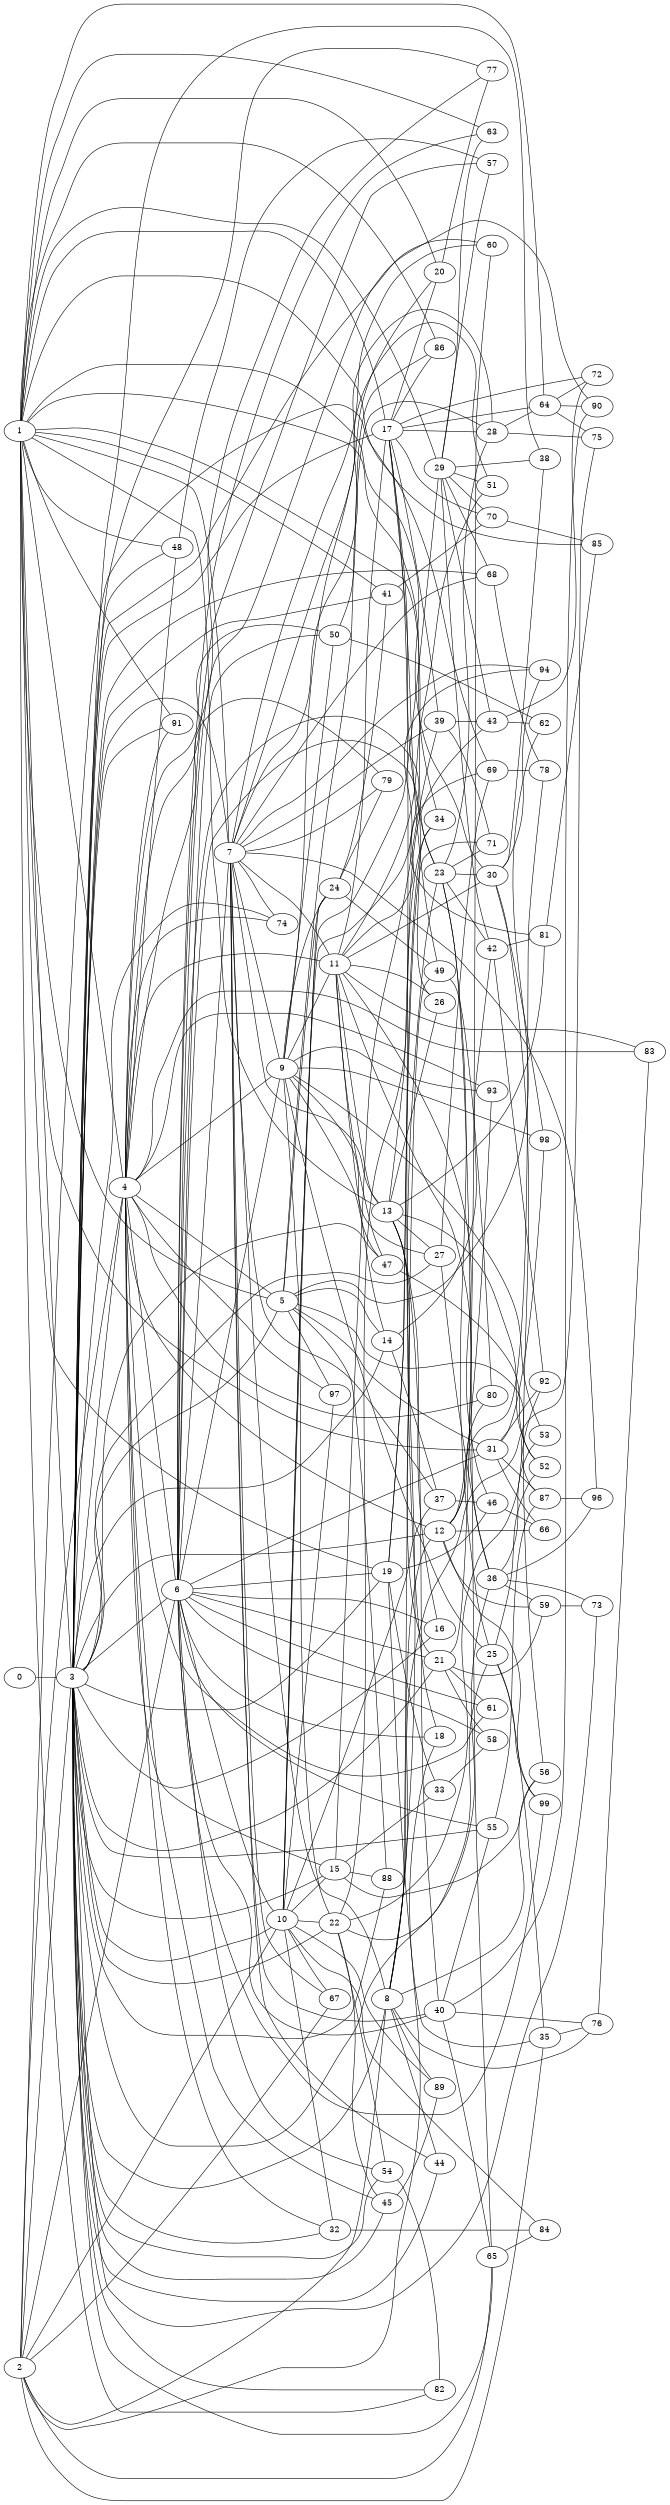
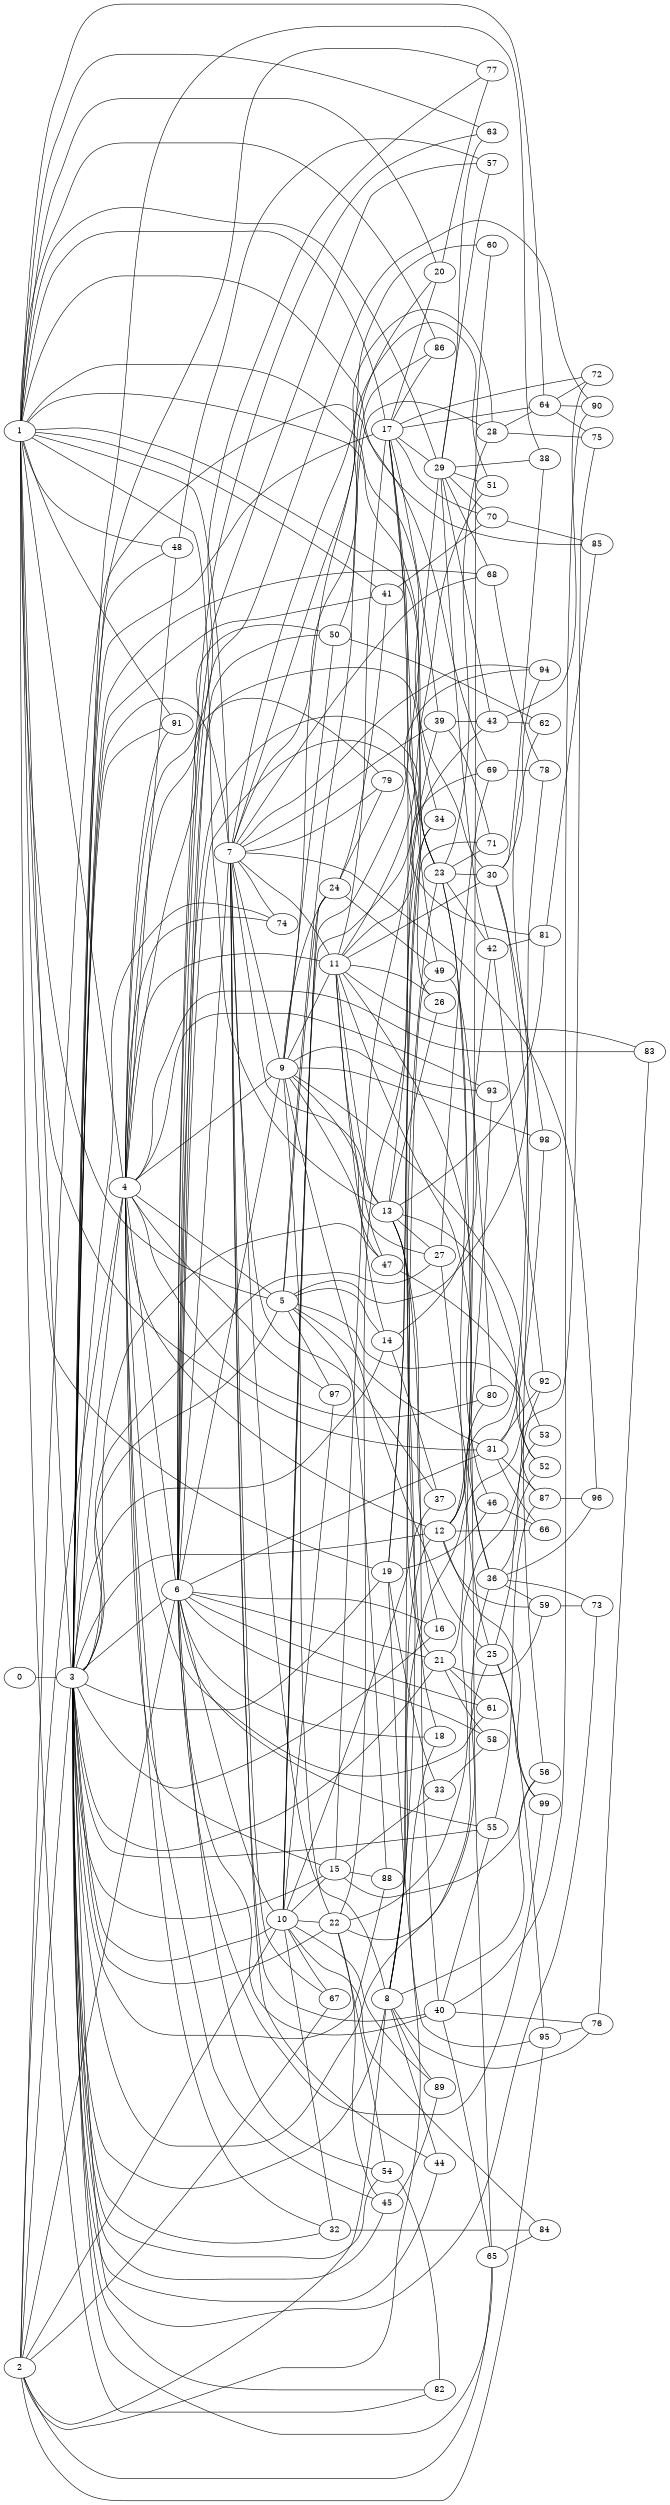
  strict graph {
    rankdir=LR
    edge [is_available=True prob=1.0]
    0
    3
    4
    5
    7
    17
    19
    41
    48
    82
    91
    6
    8
    10
    12
    14
    15
    16
    21
    22
    27
    32
    36
    38
    44
    45
    47
    54
    55
    60
    65
    68
    73
    74
    77
    88
    1
    13
    20
    23
    29
    30
    31
    34
    63
    64
    69
    86
    9
    11
    50
    61
    79
    80
    83
    93
    97
    24
    28
    62
    87
    67
    40
    37
    39
    51
    94
    96
    26
    81
    52
    18
    49
    70
    72
    33
-   35
+   35 [label=95]
    46
    71
    25
    42
    57
    43
    56
    98
    66
    92
    58
    90
    75
    78
    2
    85
    99
    76
    89
    84
    59
    53
    0 -- 3 [prob=0.947020152683]
    3 -- 4
    3 -- 5 [prob=0.764365226153]
    3 -- 7 [prob=0.0339973307041]
    3 -- 17
    3 -- 19
    3 -- 41
    3 -- 48 [prob=0.511471971231]
    3 -- 82 [prob=0.4644984335]
    3 -- 91 [prob=0.0731915853497]
    3 -- 6 [prob=0.835650517685]
    3 -- 8
    3 -- 10 [prob=0.78813796078]
    3 -- 12 [prob=0.603040826319]
    3 -- 14 [prob=0.247146174285]
    3 -- 15 [prob=0.676931599377]
    3 -- 16 [prob=0.0646339549395]
    3 -- 21 [prob=0.310505830847]
    3 -- 22 [prob=0.56001910658]
    3 -- 27 [prob=0.731169943342]
    3 -- 32 [prob=0.104484627183]
    3 -- 36 [prob=0.48093861468]
    3 -- 38 [prob=0.191511895214]
    3 -- 44
    3 -- 45 [prob=0.253748789874]
    3 -- 47
    3 -- 54 [prob=0.601063582995]
    3 -- 55 [prob=0.0735034973542]
-   3 -- 60
    3 -- 65 [prob=0.893007331073]
    3 -- 68 [prob=0.402368819966]
    3 -- 73 [prob=0.379217612682]
    3 -- 74 [prob=0.602509299512]
    3 -- 77 [prob=0.622915539584]
    3 -- 88 [prob=0.244671558929]
    4 -- 5 [prob=0.745126600841]
    4 -- 48 [prob=0.328727462322]
    4 -- 91
    4 -- 6 [prob=0.652801915465]
    4 -- 12 [prob=0.0466208548827]
    4 -- 15 [prob=0.64614869913]
    4 -- 32 [prob=0.0542692616611]
    4 -- 45 [prob=0.533738243991]
    4 -- 74
    4 -- 77 [prob=0.0998593397779]
    4 -- 9 [prob=0.949240172145]
    4 -- 11 [prob=0.979440053579]
    4 -- 50
    4 -- 61 [prob=0.680811043166]
    4 -- 79 [prob=0.841021618467]
    4 -- 80
    4 -- 83 [prob=0.422745351173]
    4 -- 93 [prob=0.442646380274]
    4 -- 97 [prob=0.31200618694]
    5 -- 14 [prob=0.526731849515]
    5 -- 88
    5 -- 31 [prob=0.244348477788]
    5 -- 97 [prob=0.75709392168]
    5 -- 24 [prob=0.350652183951]
    5 -- 28 [prob=0.896668255796]
    5 -- 62 [prob=0.420438798654]
    5 -- 87
    7 -- 8
    7 -- 44
    7 -- 60 [prob=0.880717308068]
    7 -- 68
    7 -- 74 [prob=0.0571126235976]
    7 -- 13 [prob=0.685785222934]
    7 -- 9 [prob=0.717068823807]
    7 -- 11 [prob=0.0976813280783]
    7 -- 79 [prob=0.113914533956]
    7 -- 28 [prob=0.154707797387]
    7 -- 67 [prob=0.531562158786]
    7 -- 40 [prob=0.951681564248]
    7 -- 37 [prob=0.502385097695]
    7 -- 39 [prob=0.625476622782]
    7 -- 51 [prob=0.165937524692]
    7 -- 94 [prob=0.825851302331]
    7 -- 96
    17 -- 20 [prob=0.896537001798]
    17 -- 23 [prob=0.282688386478]
-   17 -- 28 [prob=0.488578949756]
+   17 -- 29 [prob=0.488578949756]
    17 -- 64
    17 -- 86 [prob=0.718154099728]
    17 -- 39
    17 -- 18 [prob=0.631570168606]
    17 -- 49 [prob=0.768900836707]
    17 -- 70
    17 -- 72 [prob=0.451096526056]
    19 -- 34
    19 -- 33
    19 -- 35 [prob=0.519276006105]
    19 -- 46 [prob=0.263393340721]
    19 -- 71 [prob=0.11746769003]
    41 -- 70 [prob=0.11512507796]
    48 -- 57
    6 -- 7 [prob=0.909585252504]
-   6 -- 19 [prob=0.117870766491]
+   6 -- 23 [prob=0.117870766491]
    6 -- 10 [prob=0.520936652025]
    6 -- 16 [prob=0.894668835315]
    6 -- 21 [prob=0.517986915693]
    6 -- 54 [prob=0.382410436504]
    6 -- 55 [prob=0.12505599395]
    6 -- 31 [prob=0.443942853878]
    6 -- 63 [prob=0.205414718835]
    6 -- 9 [prob=0.262017023641]
    6 -- 50 [prob=0.684076263861]
    6 -- 61 [prob=0.875799187378]
    6 -- 40 [prob=0.731864806914]
    6 -- 26 [prob=0.435816958894]
    6 -- 81
    6 -- 18 [prob=0.672387007643]
    6 -- 57 [prob=0.160506087989]
    6 -- 58
    6 -- 90 [prob=0.510400533337]
    6 -- 99 [prob=0.406568974157]
    8 -- 12
    8 -- 44 [prob=0.000451772194097]
    8 -- 23 [prob=0.268496225539]
    8 -- 49 [prob=0.237877593264]
    8 -- 56 [prob=0.596113474851]
    8 -- 75 [prob=0.136362432815]
    8 -- 76 [prob=0.268782179209]
    8 -- 89 [prob=0.312774522379]
    10 -- 15 [prob=0.887538981682]
    10 -- 22
    10 -- 32 [prob=0.506564444568]
    10 -- 29 [prob=0.540272704907]
    10 -- 97 [prob=0.65958621232]
    10 -- 24 [prob=0.313425002896]
    10 -- 67
    10 -- 37 [prob=0.463778208537]
    10 -- 94 [prob=0.44147845879]
    10 -- 89 [prob=0.512210314057]
    10 -- 84 [prob=0.120082776328]
    12 -- 80
    12 -- 93 [prob=0.768402531317]
    12 -- 66 [prob=0.15436374928]
    12 -- 78 [prob=0.829833621095]
    12 -- 99 [prob=0.920761064333]
    12 -- 59
    14 -- 37 [prob=0.000740356536019]
    14 -- 42 [prob=0.846871015077]
    15 -- 88 [prob=0.473253284558]
    15 -- 39
    15 -- 33
    15 -- 56 [prob=0.799238294968]
    21 -- 60 [prob=0.624773373704]
    21 -- 61
    21 -- 58 [prob=0.313250258452]
    21 -- 59 [prob=0.527334593815]
    22 -- 45
    22 -- 54 [prob=0.761625183483]
    22 -- 25 [prob=0.807014394865]
    22 -- 43
    22 -- 92 [prob=0.936563912665]
    27 -- 36 [prob=0.933752999928]
    27 -- 69
    32 -- 84
    36 -- 73 [prob=0.425796763064]
    36 -- 96 [prob=0.236575100615]
    36 -- 59 [prob=0.76569289307]
    36 -- 53 [prob=0.135440021156]
    45 -- 89 [prob=0.240336957845]
    47 -- 52 [prob=0.0264032799258]
    54 -- 82 [prob=0.461577431139]
    55 -- 87 [prob=0.437049295579]
    65 -- 84 [prob=0.92901051482]
    68 -- 78
    1 -- 3 [prob=0.842608220078]
    1 -- 4 [prob=0.677324718923]
    1 -- 5
    1 -- 7 [prob=0.430276349113]
    1 -- 17 [prob=0.6653979358]
    1 -- 19 [prob=0.923292675652]
    1 -- 41 [prob=0.309202270873]
    1 -- 48 [prob=0.927369743642]
    1 -- 82 [prob=0.435715990976]
    1 -- 91 [prob=0.337245421323]
    1 -- 13 [prob=0.148694009576]
    1 -- 20 [prob=0.814729789752]
    1 -- 23 [prob=0.0147897351892]
    1 -- 29 [prob=0.173606437277]
    1 -- 30 [prob=0.79549567368]
    1 -- 31 [prob=0.743603695853]
    1 -- 34 [prob=0.409847965717]
    1 -- 63 [prob=0.68109361569]
    1 -- 64 [prob=0.86728654632]
    1 -- 69
    1 -- 86 [prob=0.25582009263]
    13 -- 16 [prob=0.684090126575]
    13 -- 21 [prob=0.787045862721]
    13 -- 27 [prob=0.463953952468]
    13 -- 34 [prob=0.837141901973]
    13 -- 40
    13 -- 26 [prob=0.204230281683]
    13 -- 81 [prob=0.674537921392]
    13 -- 52 [prob=0.847958113932]
    20 -- 77 [prob=0.863658830334]
    23 -- 65 [prob=0.793492553315]
    23 -- 30 [prob=0.624034264432]
    23 -- 28 [prob=0.533231454512]
    23 -- 71 [prob=0.826163459501]
    23 -- 25 [prob=0.801247609125]
    23 -- 42 [prob=0.0142271024766]
    29 -- 38 [prob=0.655404801823]
    29 -- 68 [prob=0.228070381477]
    29 -- 63 [prob=0.0454718238593]
    29 -- 51 [prob=0.305681125]
    29 -- 70 [prob=0.773663906258]
    29 -- 42 [prob=0.983965416476]
    29 -- 57 [prob=0.274481498345]
    29 -- 43 [prob=0.513307353508]
    30 -- 38
    30 -- 94 [prob=0.760470545478]
    30 -- 56 [prob=0.0889389890765]
    30 -- 98 [prob=0.827080971238]
    31 -- 87 [prob=0.406293264401]
    31 -- 98
    31 -- 66
    31 -- 92 [prob=0.5318746362]
    64 -- 72 [prob=0.403707023966]
    64 -- 90 [prob=0.235239073936]
    64 -- 75 [prob=0.479467344455]
    69 -- 78 [prob=0.164434410575]
    9 -- 22 [prob=0.714168922671]
    9 -- 27 [prob=0.0317607490531]
    9 -- 47 [prob=0.717318021031]
    9 -- 20
    9 -- 11 [prob=0.0361945060653]
    9 -- 50 [prob=0.022772493395]
    9 -- 93 [prob=0.311469854474]
    9 -- 24 [prob=0.0372109396903]
    9 -- 25 [prob=0.807082581957]
    9 -- 98 [prob=0.812871504124]
    9 -- 53
    11 -- 17
    11 -- 14 [prob=0.914052770166]
    11 -- 36 [prob=0.0838728187842]
    11 -- 47 [prob=0.804058136311]
    11 -- 13 [prob=0.764441901472]
    11 -- 30 [prob=0.0687317149326]
    11 -- 69 [prob=0.553602806509]
    11 -- 83
    11 -- 51 [prob=0.466484183843]
    11 -- 26 [prob=0.51120762545]
    11 -- 46 [prob=0.0361875484728]
    50 -- 86
    50 -- 62 [prob=0.784902436298]
    24 -- 41 [prob=0.339921760295]
    24 -- 79
    24 -- 49 [prob=0.825927884878]
    28 -- 64 [prob=0.660936582192]
    28 -- 75 [prob=0.401846727321]
    87 -- 96 [prob=0.907587386293]
    40 -- 55 [prob=0.913184054963]
    40 -- 65 [prob=0.596064893024]
    40 -- 90 [prob=0.357419797718]
    40 -- 76 [prob=0.871317106778]
-   37 -- 46 [prob=0.383915752607]
    39 -- 71 [prob=0.514124774653]
    39 -- 43 [prob=0.436356353548]
    81 -- 85 [prob=0.274992186943]
    49 -- 80
    70 -- 85 [prob=0.96147541514]
    33 -- 58
    35 -- 76 [prob=0.501452914566]
    46 -- 66
    25 -- 52 [prob=0.756236485324]
    25 -- 35 [prob=0.096153179556]
    25 -- 99 [prob=0.0697864778492]
    42 -- 81 [prob=0.113015069791]
    42 -- 92 [prob=0.811832332057]
    43 -- 62 [prob=0.954935340257]
    43 -- 72 [prob=0.408551137335]
    2 -- 3
    2 -- 4 [prob=0.765060620076]
    2 -- 6
    2 -- 8 [prob=0.0776373439558]
    2 -- 10 [prob=0.472228308692]
    2 -- 65
    2 -- 67 [prob=0.263407200582]
    2 -- 18 [prob=0.772565045499]
    2 -- 35 [prob=0.539846247329]
    2 -- 85 [prob=0.050589162348]
    76 -- 83 [prob=0.93753435693]
    59 -- 73 [prob=0.999268386803]
  }
